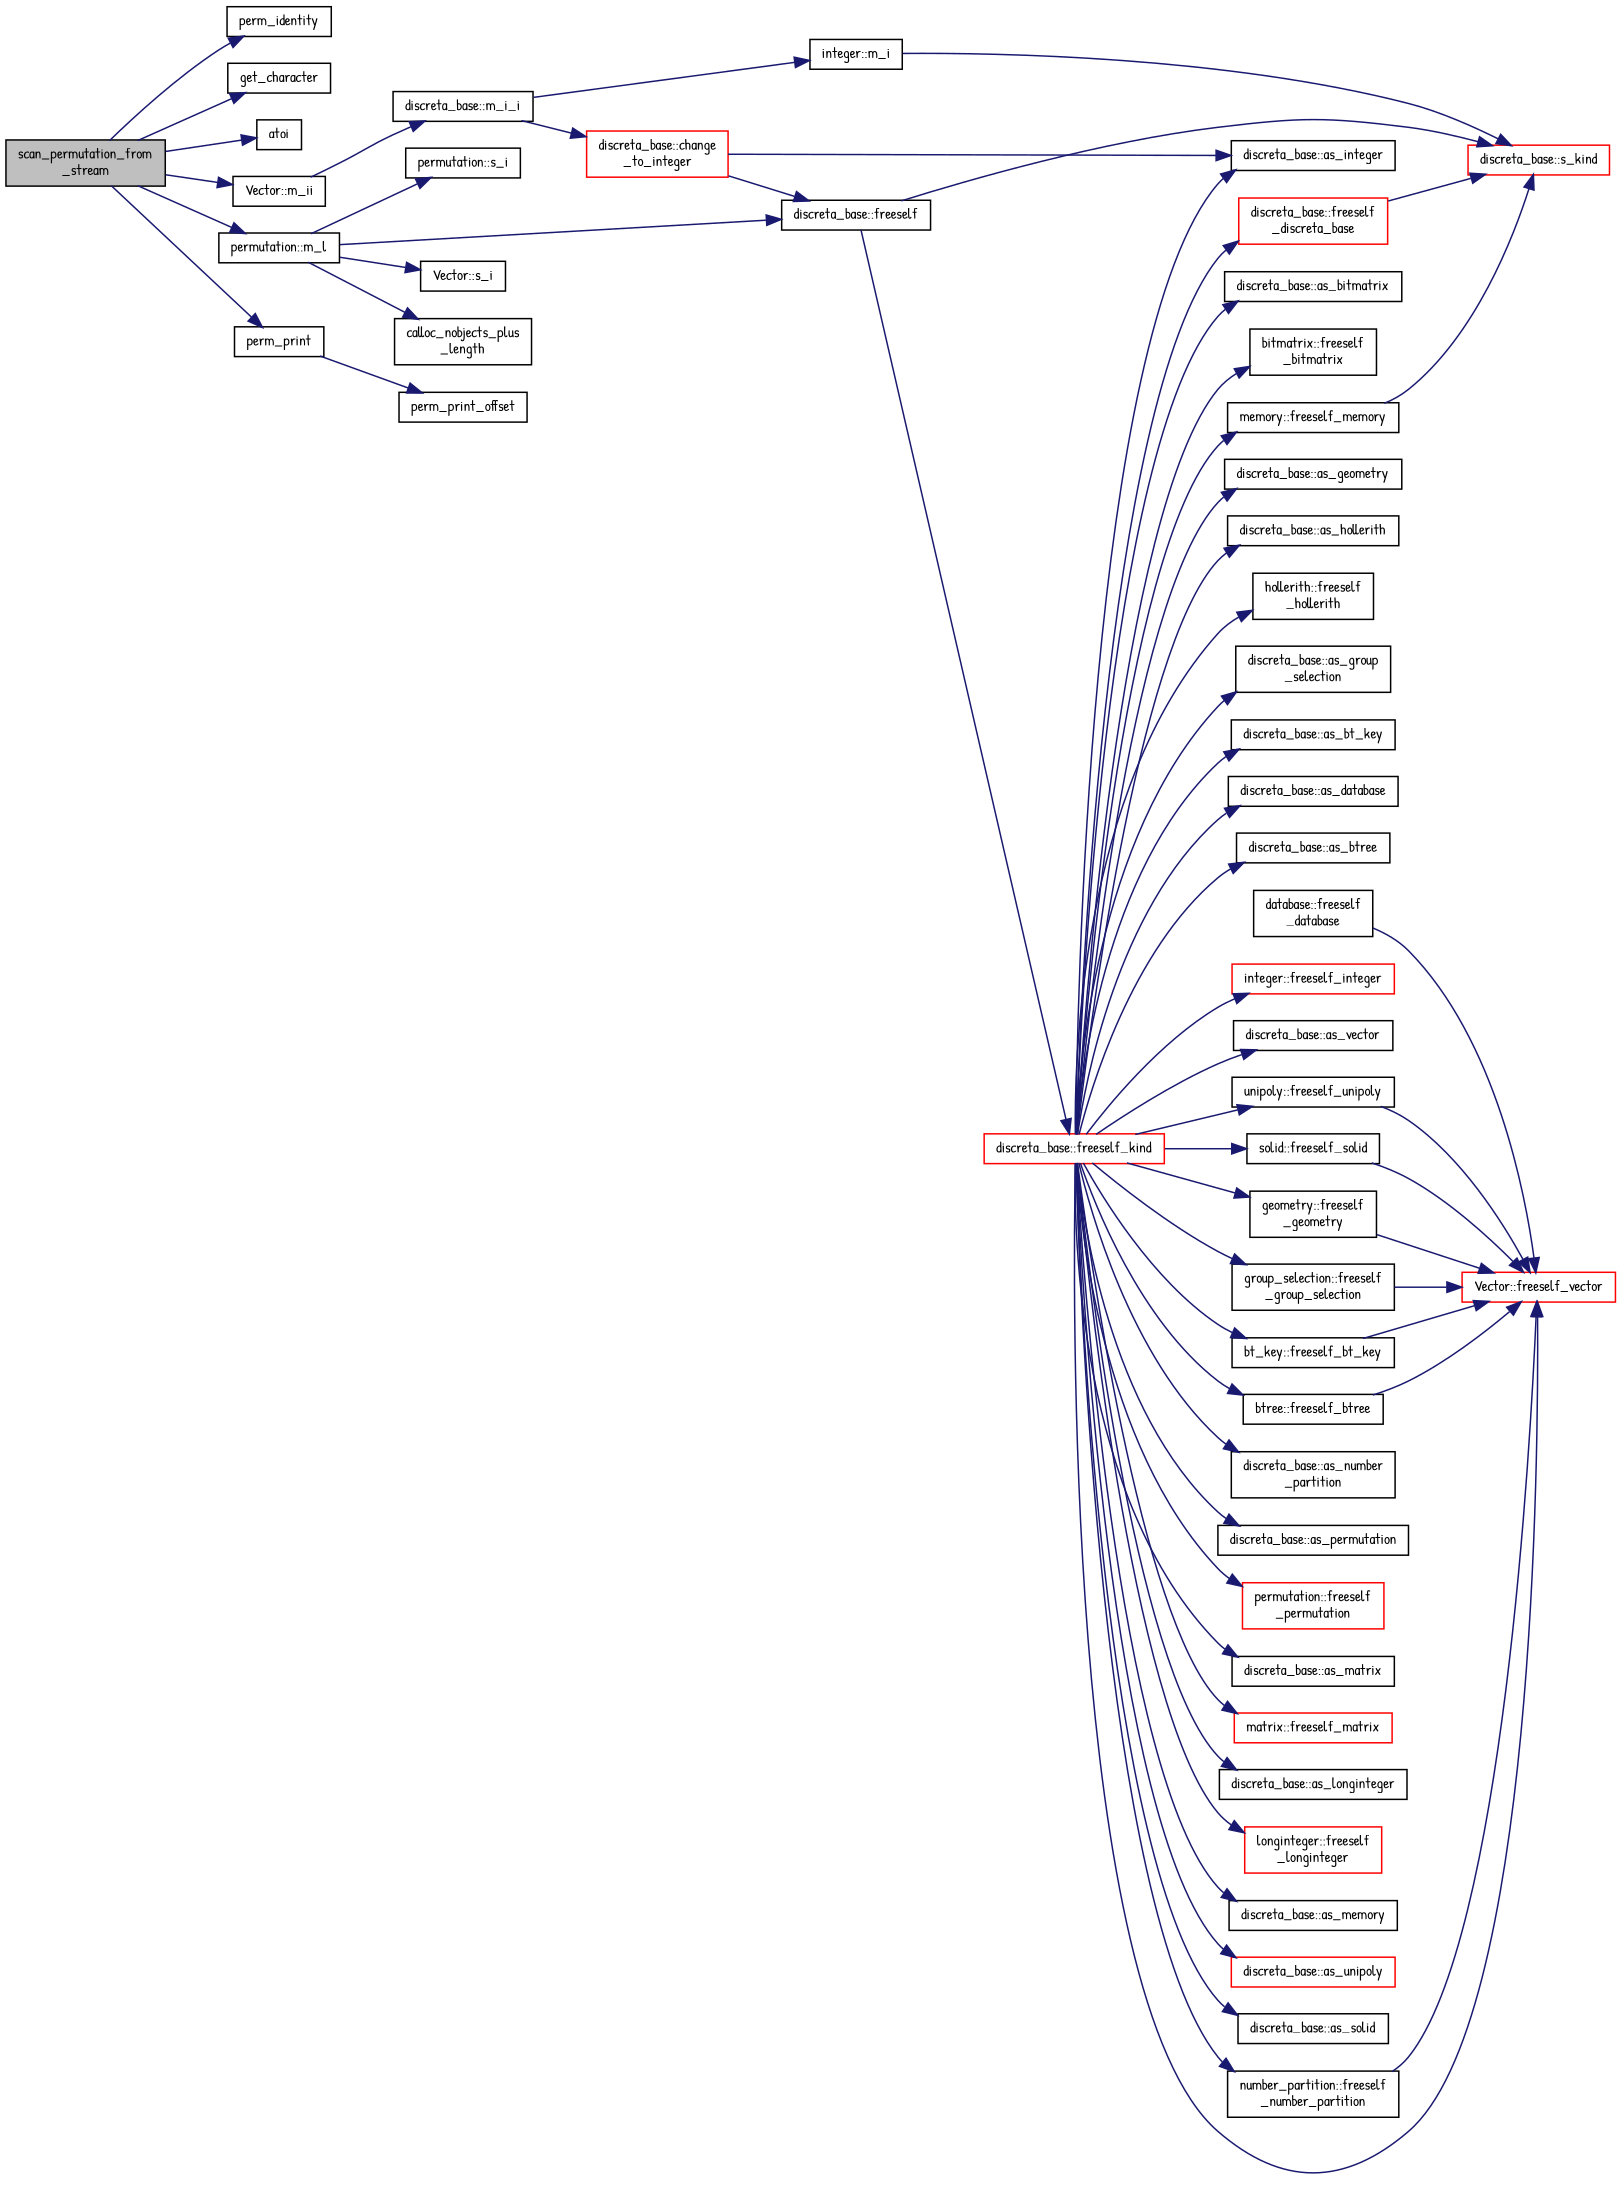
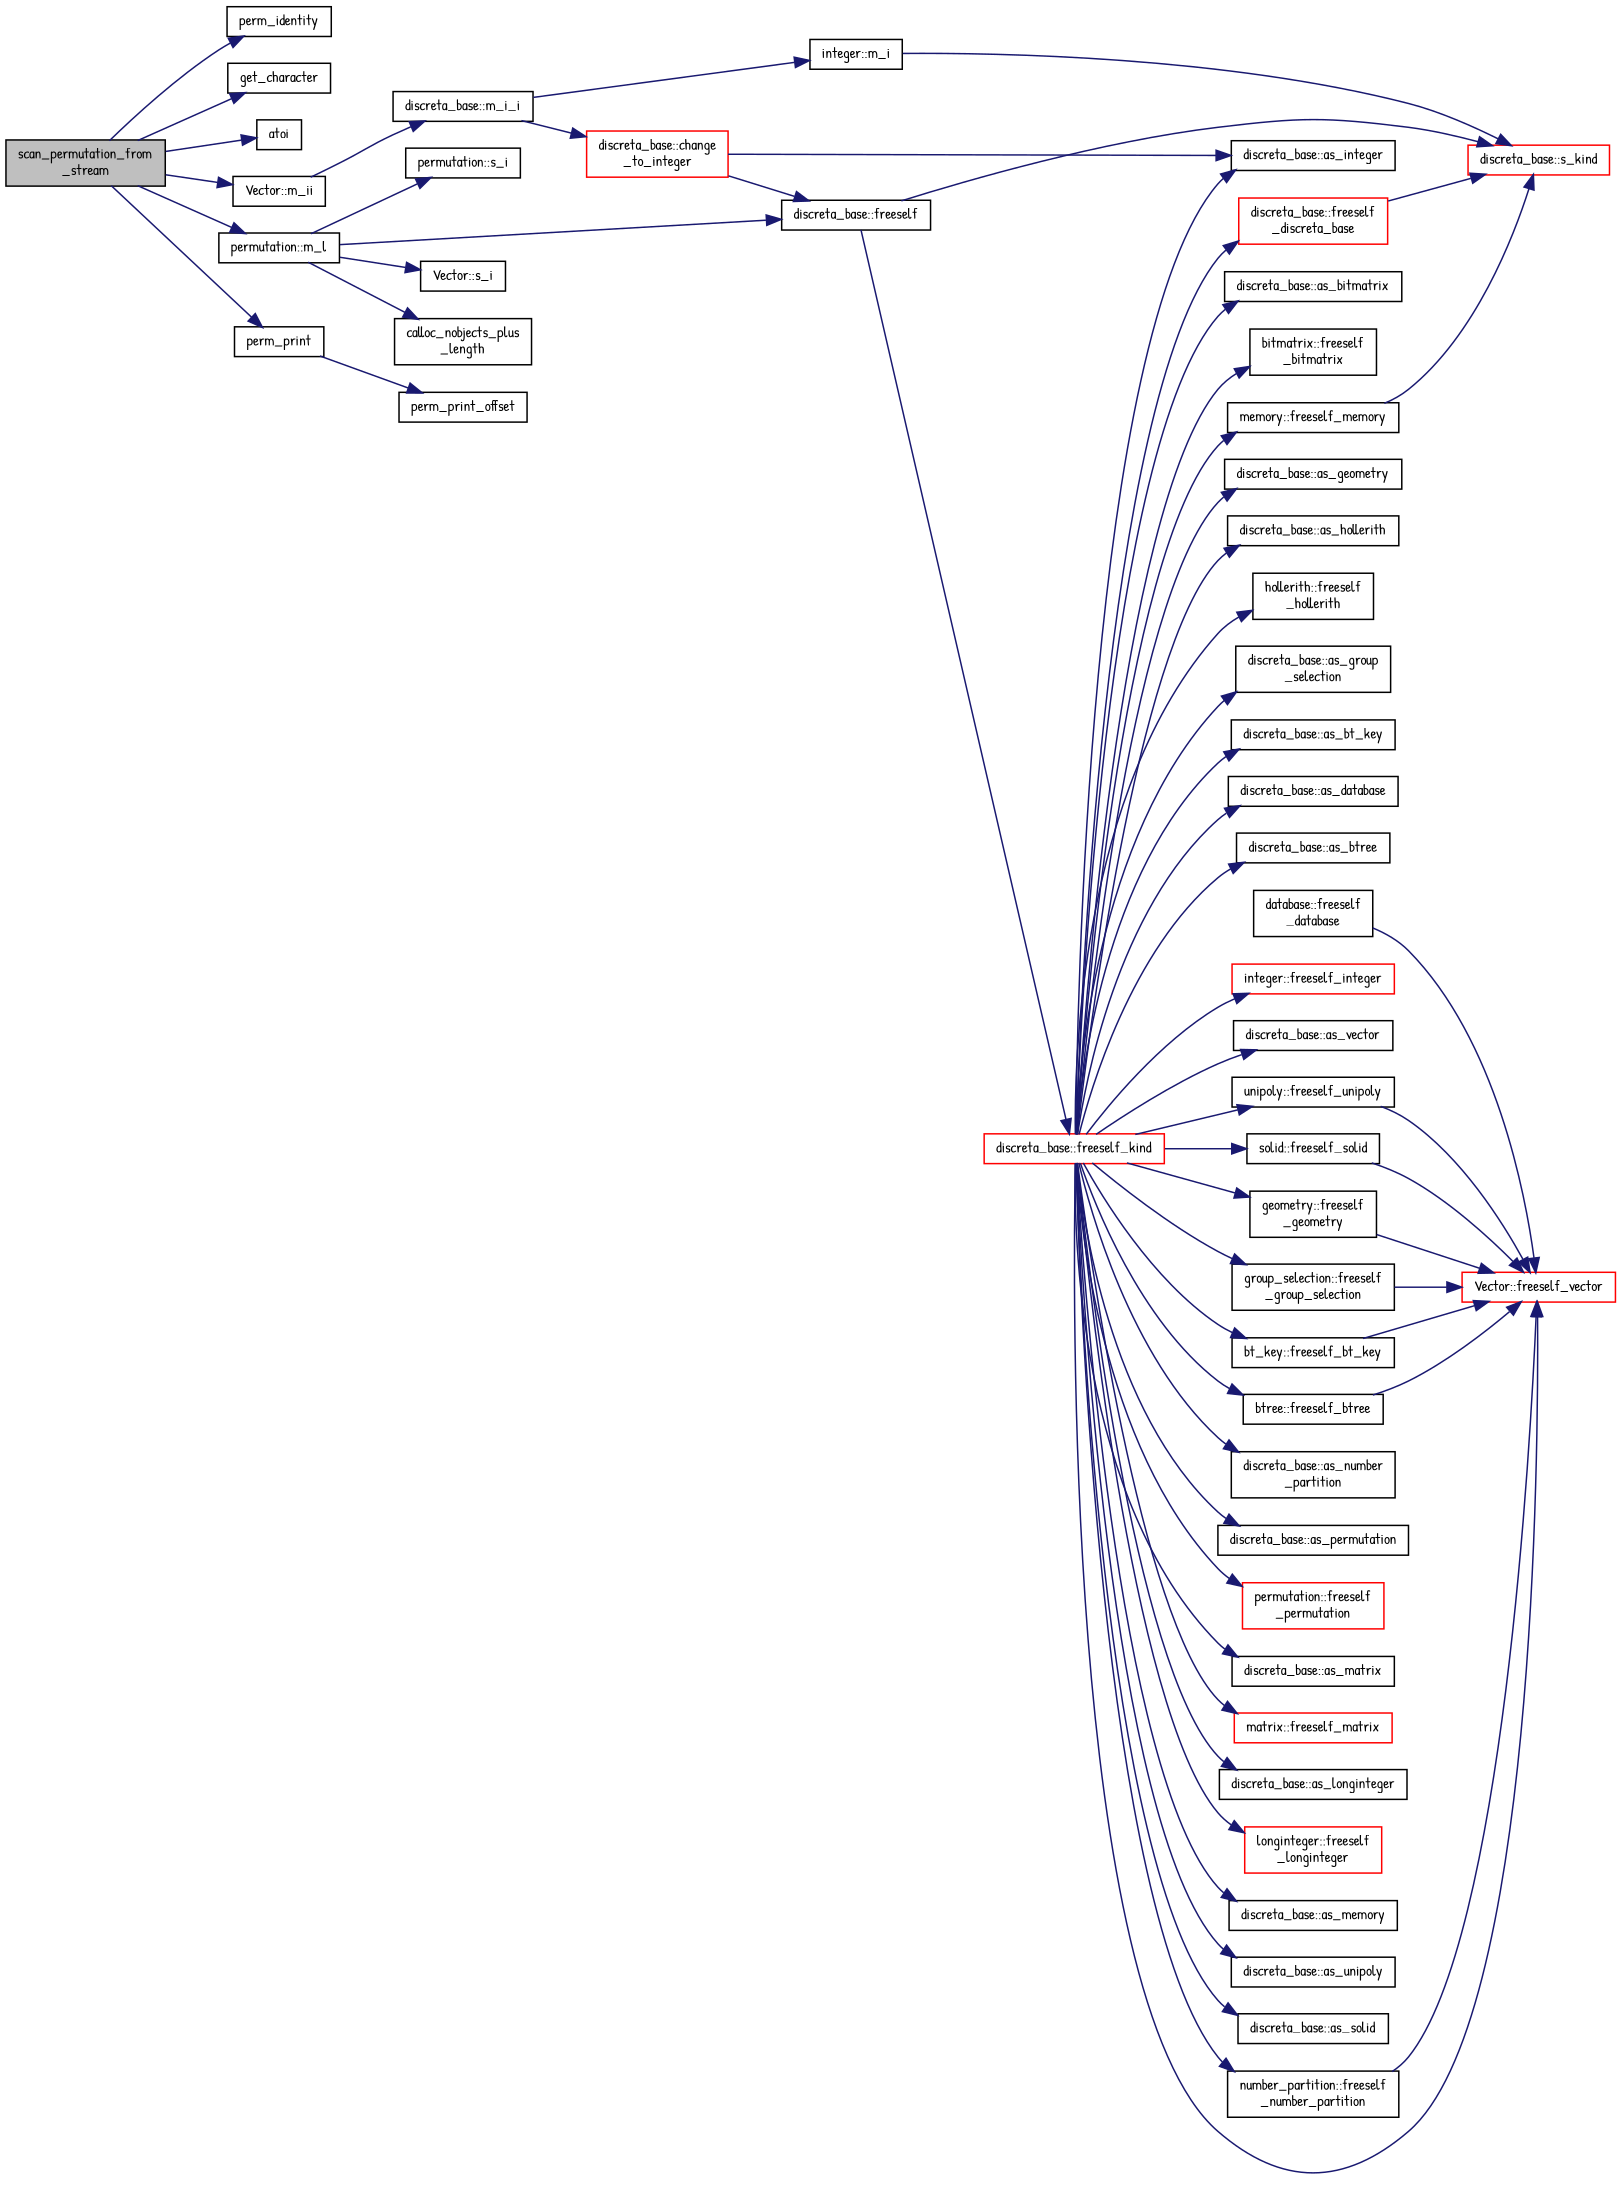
  digraph {
    fontname="Patrick Hand"
    rankdir=LR
    node [color=black fillcolor=white fontname="Patrick Hand" fontsize=10 shape=record style=filled]
    edge [color=midnightblue fontname="Patrick Hand" fontsize=10 labelfontname=Helvetica labelfontsize=10 style=solid]
    n1 [fillcolor=grey75 fontcolor=black height=0.2 label="scan_permutation_from\l_stream" width=0.4]
    n2 [height=0.2 label=perm_identity width=0.4]
    n3 [height=0.2 label=get_character width=0.4]
    n4 [height=0.2 label=atoi width=0.4]
    n5 [height=0.2 label="permutation::m_l" width=0.4]
    n6 [height=0.2 label="Vector::m_ii" width=0.4]
    n7 [height=0.2 label=perm_print width=0.4]
    n8 [height=0.2 label="discreta_base::freeself" width=0.4]
    n9 [height=0.2 label="calloc_nobjects_plus\l_length" width=0.4]
    n10 [height=0.2 label="permutation::s_i" width=0.4]
    n11 [height=0.2 label="Vector::s_i" width=0.4]
    n12 [height=0.2 label="discreta_base::m_i_i" width=0.4]
    n13 [height=0.2 label=perm_print_offset width=0.4]
    n14 [color=red height=0.2 label="discreta_base::freeself_kind" width=0.4]
    n15 [color=red height=0.2 label="discreta_base::s_kind" width=0.4]
    n16 [color=red height=0.2 label="discreta_base::freeself\l_discreta_base" width=0.4]
    n17 [height=0.2 label="discreta_base::as_integer" width=0.4]
    n18 [color=red height=0.2 label="integer::freeself_integer" width=0.4]
    n19 [height=0.2 label="discreta_base::as_vector" width=0.4]
    n20 [color=red height=0.2 label="Vector::freeself_vector" width=0.4]
    n21 [height=0.2 label="discreta_base::as_number\l_partition" width=0.4]
    n22 [height=0.2 label="number_partition::freeself\l_number_partition" width=0.4]
    n23 [height=0.2 label="discreta_base::as_permutation" width=0.4]
    n24 [color=red height=0.2 label="permutation::freeself\l_permutation" width=0.4]
    n25 [height=0.2 label="discreta_base::as_matrix" width=0.4]
    n26 [color=red height=0.2 label="matrix::freeself_matrix" width=0.4]
    n27 [height=0.2 label="discreta_base::as_longinteger" width=0.4]
    n28 [color=red height=0.2 label="longinteger::freeself\l_longinteger" width=0.4]
    n29 [height=0.2 label="discreta_base::as_memory" width=0.4]
    n30 [height=0.2 label="memory::freeself_memory" width=0.4]
-   n31 [color=red height=0.2 label="discreta_base::as_unipoly" width=0.4]
+   n31 [height=0.2 label="discreta_base::as_unipoly" width=0.4]
    n32 [height=0.2 label="unipoly::freeself_unipoly" width=0.4]
    n33 [height=0.2 label="discreta_base::as_solid" width=0.4]
    n34 [height=0.2 label="solid::freeself_solid" width=0.4]
    n35 [height=0.2 label="discreta_base::as_bitmatrix" width=0.4]
    n36 [height=0.2 label="bitmatrix::freeself\l_bitmatrix" width=0.4]
    n37 [height=0.2 label="discreta_base::as_geometry" width=0.4]
    n38 [height=0.2 label="geometry::freeself\l_geometry" width=0.4]
    n39 [height=0.2 label="discreta_base::as_hollerith" width=0.4]
    n40 [height=0.2 label="hollerith::freeself\l_hollerith" width=0.4]
    n41 [height=0.2 label="discreta_base::as_group\l_selection" width=0.4]
    n42 [height=0.2 label="group_selection::freeself\l_group_selection" width=0.4]
    n43 [height=0.2 label="discreta_base::as_bt_key" width=0.4]
    n44 [height=0.2 label="bt_key::freeself_bt_key" width=0.4]
    n45 [height=0.2 label="discreta_base::as_database" width=0.4]
    n46 [height=0.2 label="discreta_base::as_btree" width=0.4]
    n47 [height=0.2 label="btree::freeself_btree" width=0.4]
    n48 [height=0.2 label="database::freeself\l_database" width=0.4]
    n49 [color=red height=0.2 label="discreta_base::change\l_to_integer" width=0.4]
    n50 [height=0.2 label="integer::m_i" width=0.4]
    n1 -> n2
    n1 -> n3
    n1 -> n4
    n1 -> n5
    n1 -> n6
    n1 -> n7
    n5 -> n8
    n5 -> n9
    n5 -> n10
    n5 -> n11
    n6 -> n12
    n7 -> n13
    n8 -> n14
    n8 -> n15
    n12 -> n49
    n12 -> n50
    n14 -> n16
    n14 -> n17
    n14 -> n18
    n14 -> n19
    n14 -> n20
    n14 -> n21
    n14 -> n22
    n14 -> n23
    n14 -> n24
    n14 -> n25
    n14 -> n26
    n14 -> n27
    n14 -> n28
    n14 -> n29
    n14 -> n30
    n14 -> n31
    n14 -> n32
    n14 -> n33
    n14 -> n34
    n14 -> n35
    n14 -> n36
    n14 -> n37
    n14 -> n38
    n14 -> n39
    n14 -> n40
    n14 -> n41
    n14 -> n42
    n14 -> n43
    n14 -> n44
    n14 -> n45
    n14 -> n46
    n14 -> n47
    n16 -> n15
    n22 -> n20
    n30 -> n15
    n32 -> n20
    n34 -> n20
    n38 -> n20
    n42 -> n20
    n44 -> n20
    n47 -> n20
    n48 -> n20
    n49 -> n8
    n49 -> n17
    n50 -> n15
  }
